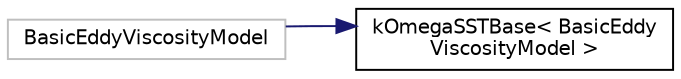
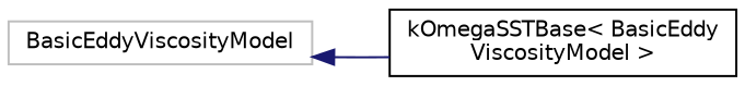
  digraph {
    rankdir=LR
    node [fontname=Helvetica fontsize=10 shape=record]
    n1 [color=grey75 height=0.2 label=BasicEddyViscosityModel width=0.4]
    n2 [color=black height=0.2 label="kOmegaSSTBase\< BasicEddy\lViscosityModel \>" width=0.4]
-   n2 -> n1 [color=midnightblue dir=back fontname=Helvetica fontsize=10 labelfontname=Helvetica labelfontsize=10 style=solid]
+   n1 -> n2 [color=midnightblue dir=back fontname=Helvetica fontsize=10 labelfontname=Helvetica labelfontsize=10 style=solid]
  }
